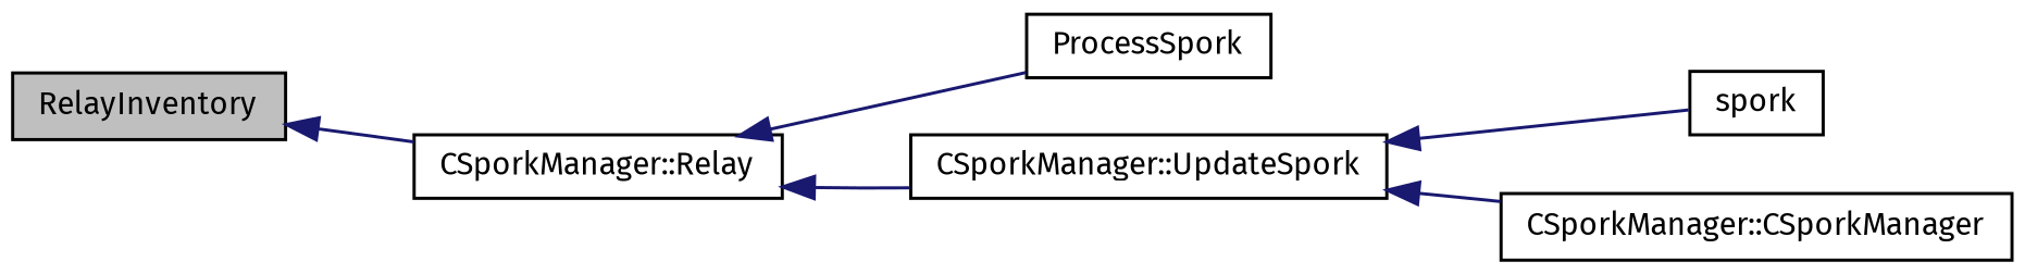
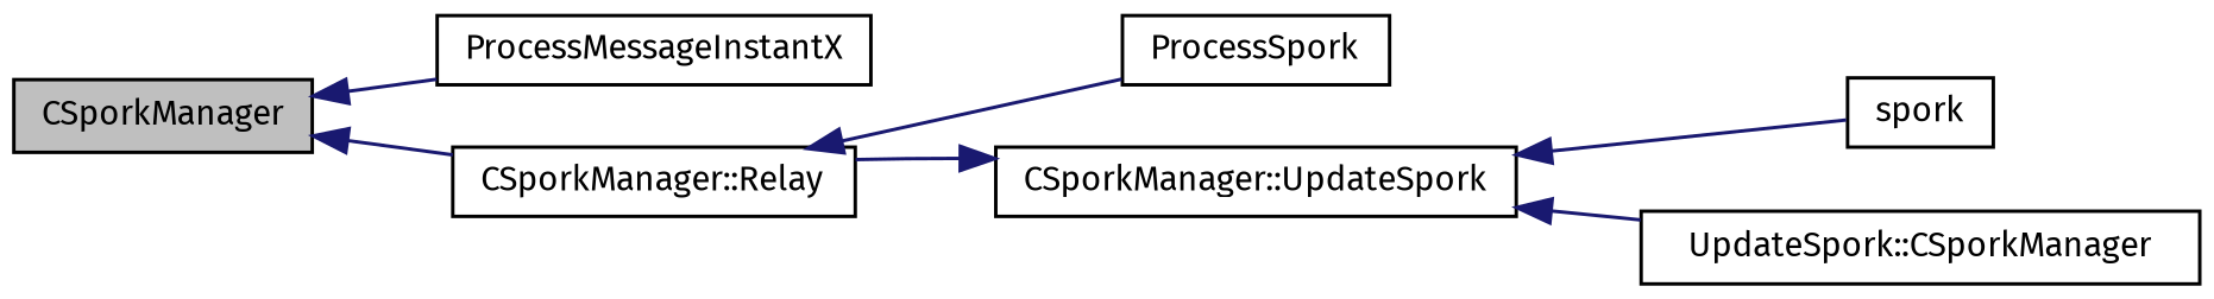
  digraph {
    fontname="Fira Sans"
    rankdir=LR
    node [color=black fillcolor=white fontname="Fira Sans" fontsize=10 shape=record style=filled]
    edge [color=midnightblue dir=back fontname="Fira Sans" fontsize=10 labelfontname=Helvetica labelfontsize=10 style=solid]
-   n1 [fillcolor=grey75 fontcolor=black height=0.2 label=RelayInventory width=0.4]
+   n1 [fillcolor=grey75 fontcolor=black height=0.2 label=CSporkManager width=0.4]
+   n2 [height=0.2 label=ProcessMessageInstantX width=0.4]
    n3 [height=0.2 label="CSporkManager::Relay" width=0.4]
    n4 [height=0.2 label=ProcessSpork width=0.4]
    n5 [height=0.2 label="CSporkManager::UpdateSpork" width=0.4]
    n6 [height=0.2 label=spork width=0.4]
-   n7 [height=0.2 label="CSporkManager::CSporkManager" width=0.4]
+   n7 [height=0.2 label="UpdateSpork::CSporkManager" width=0.4]
+   n1 -> n2
    n1 -> n3
    n3 -> n4
-   n3 -> n5
+   n5 -> n3
    n5 -> n6
    n5 -> n7
  }
